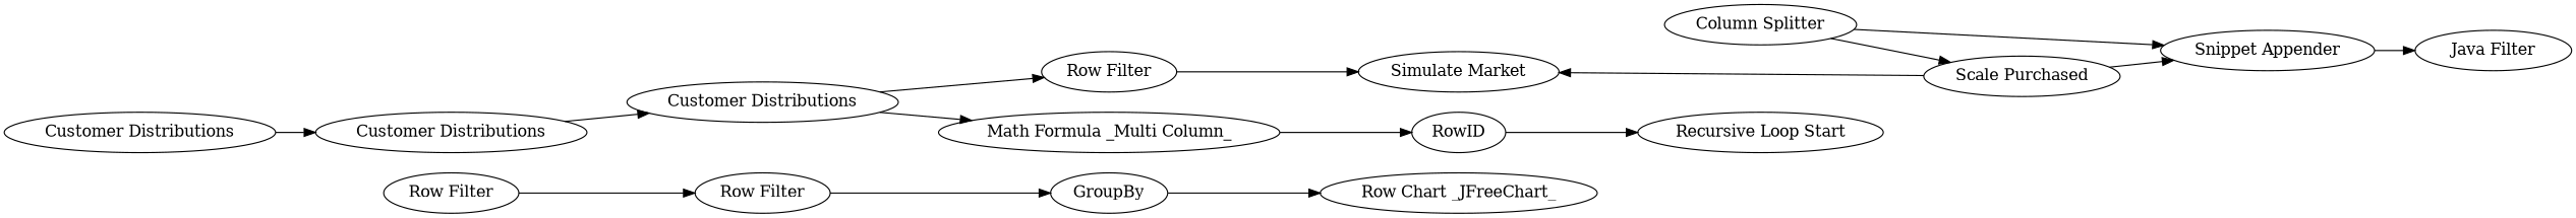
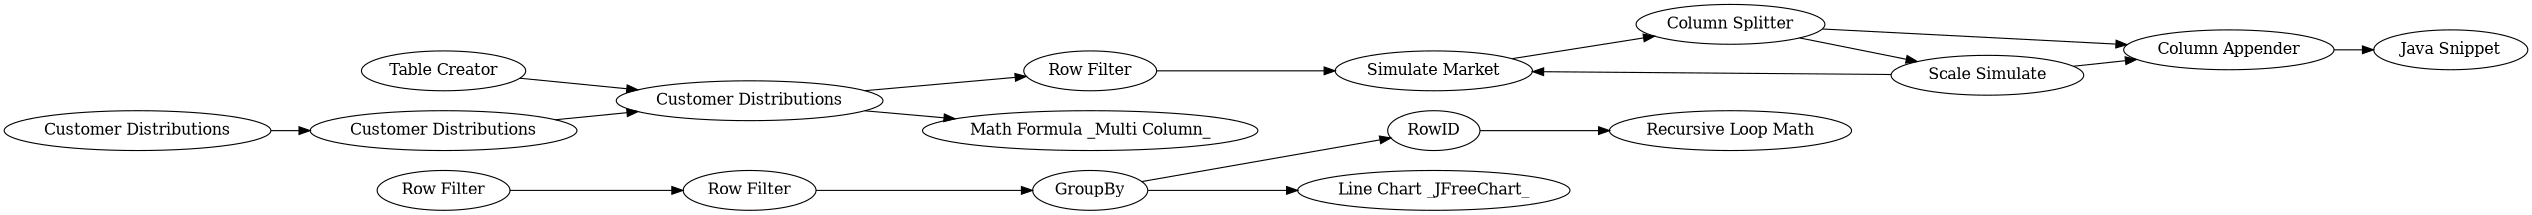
  digraph {
    rankdir=LR
+   n1 [label="Table Creator"]
    n2 [label="Customer Distributions"]
    n3 [label="Math Formula _Multi Column_"]
    n4 [label="Row Filter"]
    n5 [label=RowID]
    n6 [label="Simulate Market"]
    n7 [label="Customer Distributions"]
    n8 [label="Customer Distributions"]
-   n9 [label="Recursive Loop Start"]
+   n9 [label="Recursive Loop Math"]
    n10 [label="Column Splitter"]
-   n11 [label="Scale Purchased"]
-   n12 [label="Snippet Appender"]
-   n13 [label="Java Filter"]
+   n11 [label="Scale Simulate"]
+   n12 [label="Column Appender"]
+   n13 [label="Java Snippet"]
    n14 [label="Row Filter"]
    n15 [label="Row Filter"]
    n16 [label=GroupBy]
-   n17 [label="Row Chart _JFreeChart_"]
+   n17 [label="Line Chart _JFreeChart_"]
+   n1 -> n2
    n2 -> n3
    n2 -> n4
-   n3 -> n5
+   n16 -> n5
    n4 -> n6
    n5 -> n9
+   n6 -> n10
    n7 -> n8
    n8 -> n2
    n10 -> n11
    n10 -> n12
    n11 -> n6
    n11 -> n12
    n12 -> n13
    n14 -> n15
    n15 -> n16
    n16 -> n17
  }
